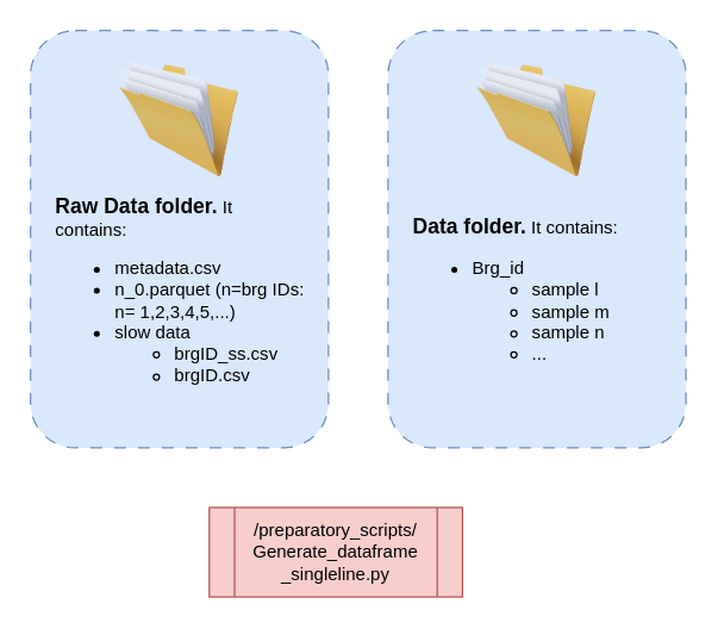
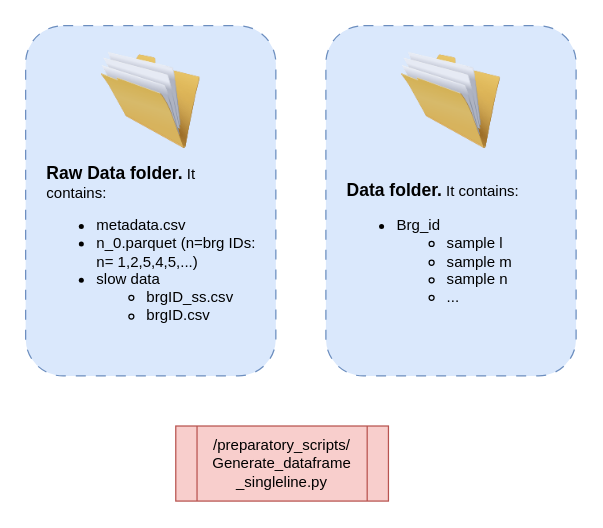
  <mxCell id="0" />
  <mxCell id="1" parent="0" />
  <mxCell id="2" value="" style="rounded=1;whiteSpace=wrap;html=1;fillColor=#dae8fc;dashed=1;dashPattern=8 8;strokeColor=#6c8ebf;" vertex="1" parent="1"><mxGeometry x="20" y="20" width="200" height="280" as="geometry" /></mxCell>
  <mxCell id="3" value="" style="image;html=1;image=img/lib/clip_art/general/Full_Folder_128x128.png" vertex="1" parent="1"><mxGeometry x="80" y="40" width="80" height="80" as="geometry" /></mxCell>
- <mxCell id="4" value="&lt;b&gt;&lt;font style=&quot;font-size: 14px;&quot;&gt;Raw Data folder.&lt;/font&gt;&lt;/b&gt; It contains:&lt;div&gt;&lt;ul&gt;&lt;li&gt;metadata.csv&lt;/li&gt;&lt;li&gt;n_0.parquet (n=brg IDs: n= 1,2,3,4,5,...)&lt;/li&gt;&lt;li&gt;slow data&lt;/li&gt;&lt;ul&gt;&lt;li&gt;brgID_ss.csv&lt;br&gt;&lt;/li&gt;&lt;li&gt;brgID.csv&lt;/li&gt;&lt;/ul&gt;&lt;/ul&gt;&lt;/div&gt;" style="text;html=1;align=left;verticalAlign=middle;whiteSpace=wrap;rounded=0;" vertex="1" parent="1"><mxGeometry x="35" y="120" width="170" height="160" as="geometry" /></mxCell>
+ <mxCell id="4" value="&lt;b&gt;&lt;font style=&quot;font-size: 14px;&quot;&gt;Raw Data folder.&lt;/font&gt;&lt;/b&gt; It contains:&lt;div&gt;&lt;ul&gt;&lt;li&gt;metadata.csv&lt;/li&gt;&lt;li&gt;n_0.parquet (n=brg IDs: n= 1,2,5,4,5,...)&lt;/li&gt;&lt;li&gt;slow data&lt;/li&gt;&lt;ul&gt;&lt;li&gt;brgID_ss.csv&lt;br&gt;&lt;/li&gt;&lt;li&gt;brgID.csv&lt;/li&gt;&lt;/ul&gt;&lt;/ul&gt;&lt;/div&gt;" style="text;html=1;align=left;verticalAlign=middle;whiteSpace=wrap;rounded=0;" vertex="1" parent="1"><mxGeometry x="35" y="120" width="170" height="160" as="geometry" /></mxCell>
  <mxCell id="5" value="/preparatory_scripts/&lt;div&gt;Generate_dataframe&lt;/div&gt;&lt;div&gt;_singleline.py&lt;/div&gt;" style="shape=process;html=1;backgroundOutline=1;fillColor=#f8cecc;strokeColor=#b85450;whiteSpace=wrap;" vertex="1" parent="1"><mxGeometry x="140" y="340" width="170" height="60" as="geometry" /></mxCell>
  <mxCell id="6" value="" style="rounded=1;whiteSpace=wrap;html=1;fillColor=#dae8fc;dashed=1;dashPattern=8 8;strokeColor=#6c8ebf;" vertex="1" parent="1"><mxGeometry x="260" y="20" width="200" height="280" as="geometry" /></mxCell>
  <mxCell id="7" value="" style="image;html=1;image=img/lib/clip_art/general/Full_Folder_128x128.png" vertex="1" parent="1"><mxGeometry x="320" y="40" width="80" height="80" as="geometry" /></mxCell>
  <mxCell id="8" value="&lt;b&gt;&lt;font style=&quot;font-size: 14px;&quot;&gt;Data folder.&lt;/font&gt;&lt;/b&gt; It contains:&lt;div&gt;&lt;ul&gt;&lt;li&gt;Brg_id&lt;/li&gt;&lt;ul&gt;&lt;li&gt;sample l&lt;/li&gt;&lt;li&gt;sample m&lt;/li&gt;&lt;li&gt;sample n&lt;/li&gt;&lt;li&gt;...&lt;/li&gt;&lt;/ul&gt;&lt;/ul&gt;&lt;/div&gt;" style="text;html=1;align=left;verticalAlign=middle;whiteSpace=wrap;rounded=0;" vertex="1" parent="1"><mxGeometry x="275" y="120" width="170" height="160" as="geometry" /></mxCell>
